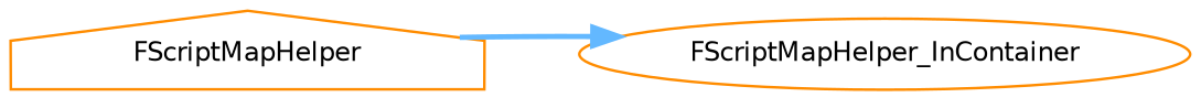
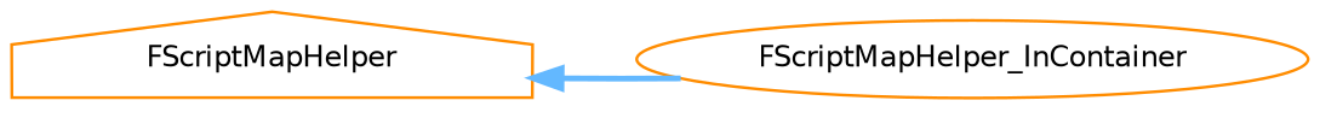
  digraph {
    rankdir=LR
    node [color=darkorange fillcolor=white fontname=Helvetica fontsize=10 style=filled]
    n1 [height=0.2 label=FScriptMapHelper shape=house width=0.4]
    n2 [height=0.2 label=FScriptMapHelper_InContainer shape=ellipse width=0.4]
-   n2 -> n1 [color=steelblue1 dir=back fontname=Helvetica fontsize=10 labelfontname=Helvetica labelfontsize=10 style=bold]
+   n1 -> n2 [color=steelblue1 dir=back fontname=Helvetica fontsize=10 labelfontname=Helvetica labelfontsize=10 style=bold]
  }
